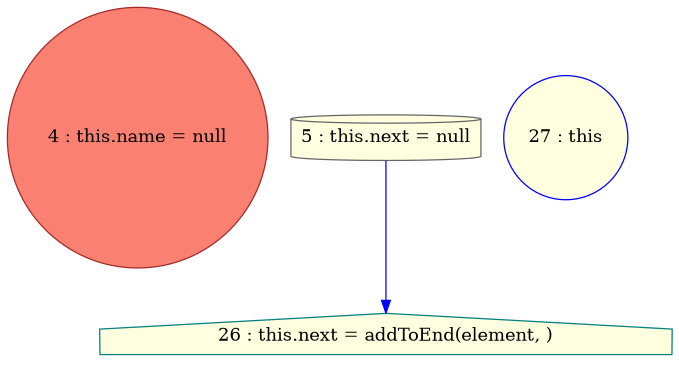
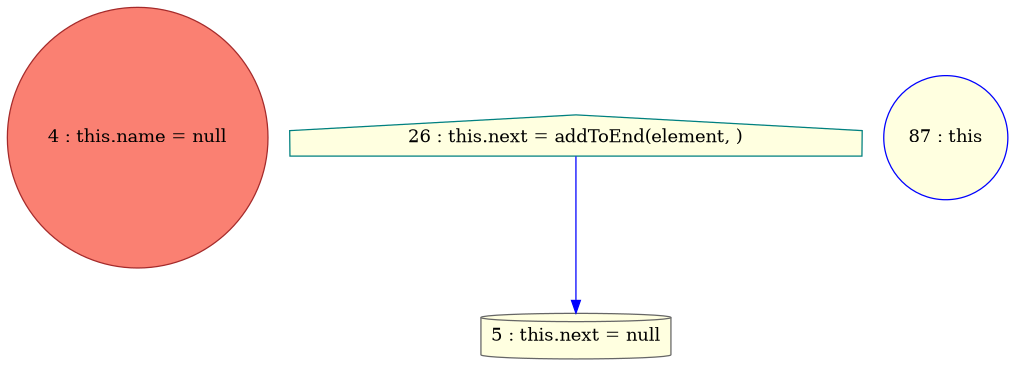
  digraph {
    node [style=filled fillcolor=lightyellow shape=circle]
    "4 : this.name = null" [fillcolor=salmon color=brown]
    "5 : this.next = null" [color=gray40 shape=cylinder]
    "26 : this.next = addToEnd(element, )" [color=teal shape=house]
-   "27 : this" [color=blue]
-   "5 : this.next = null" -> "26 : this.next = addToEnd(element, )" [style=solid color=blue]
+   "27 : this" [color=blue label="87 : this"]
+   "26 : this.next = addToEnd(element, )" -> "5 : this.next = null" [style=solid color=blue]
  }
